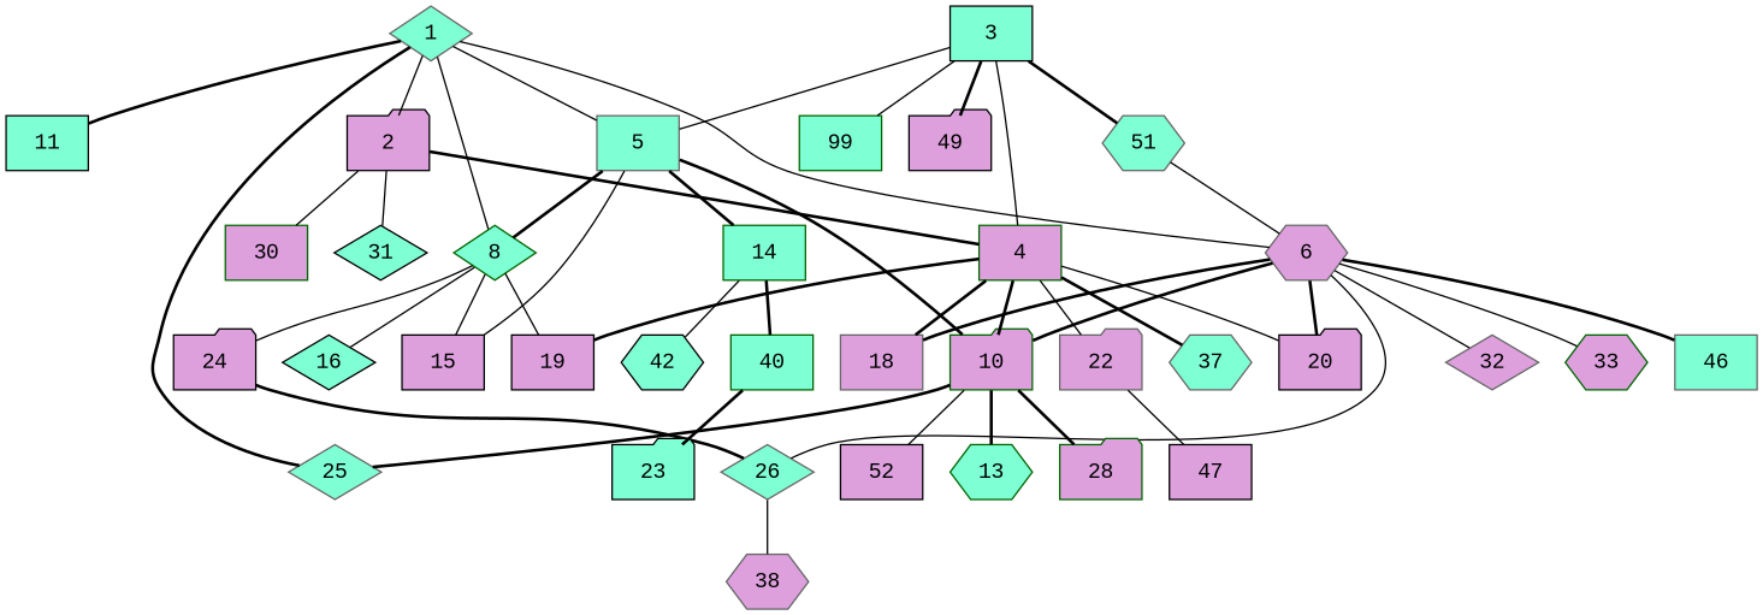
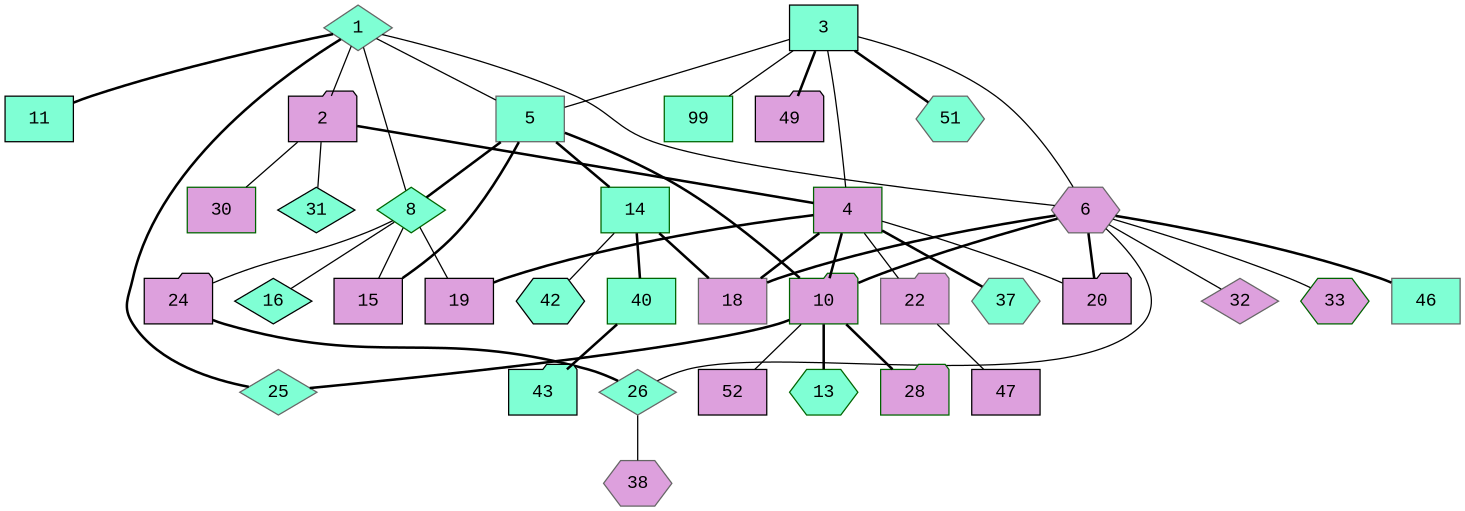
  graph {
    fontname="Liberation Mono"
    node [color=black fillcolor=aquamarine fontname="Liberation Mono" shape=box style=filled]
    edge [fontname="Liberation Mono" style=solid]
    1 [color=gray40 shape=diamond super="+41"]
    2 [fillcolor=plum shape=folder super="+27"]
    5 [color=gray40 super="+6"]
    8 [color=darkgreen shape=diamond super="+12"]
    n5 [color=gray40 fillcolor=plum label=6 shape=hexagon super="+44"]
    11
    25 [color=gray40 shape=diamond]
    4 [color=darkgreen fillcolor=plum super="+7"]
    30 [color=darkgreen fillcolor=plum]
    31 [shape=diamond]
    10 [color=darkgreen fillcolor=plum shape=folder super="+34"]
    14 [color=darkgreen super="+48"]
    15 [fillcolor=plum super="+36"]
    19 [fillcolor=plum]
    16 [shape=diamond super="+17"]
    24 [fillcolor=plum shape=folder]
    18 [color=gray40 fillcolor=plum super="+35"]
    20 [fillcolor=plum shape=folder]
    26 [color=gray40 shape=diamond super="+39"]
    32 [color=gray40 fillcolor=plum shape=diamond]
    33 [color=darkgreen fillcolor=plum shape=hexagon]
    46 [color=gray40]
    22 [color=gray40 fillcolor=plum shape=folder super="+23"]
    37 [color=gray40 shape=hexagon]
    3 [super="+21"]
    n26 [color=darkgreen label=99]
    49 [fillcolor=plum shape=folder]
    51 [color=gray40 shape=hexagon]
    13 [color=darkgreen shape=hexagon]
    28 [color=darkgreen fillcolor=plum shape=folder]
    52 [fillcolor=plum]
    47 [fillcolor=plum]
    40 [color=darkgreen super="+50"]
    42 [shape=hexagon super="+45"]
    38 [color=gray40 fillcolor=plum shape=hexagon]
-   43 [shape=folder label=23]
+   43 [shape=folder]
    1 -- 2
    1 -- 5
    1 -- 8
    1 -- n5
    1 -- 11 [style=bold]
    1 -- 25 [style=bold]
    2 -- 4 [style=bold]
    2 -- 30
    2 -- 31
    5 -- 8 [style=bold]
    5 -- 10 [style=bold]
    5 -- 14 [style=bold]
-   5 -- 15
+   5 -- 15 [style=bold]
    8 -- 15
    8 -- 19
    8 -- 16
    8 -- 24
    n5 -- 10 [style=bold]
    n5 -- 18 [style=bold]
    n5 -- 20 [style=bold]
    n5 -- 26
    n5 -- 32
    n5 -- 33
    n5 -- 46 [style=bold]
    4 -- 10 [style=bold]
    4 -- 19 [style=bold]
    4 -- 18 [style=bold]
    4 -- 20
    4 -- 22
    4 -- 37 [style=bold]
    10 -- 25 [style=bold]
    10 -- 13 [style=bold]
    10 -- 28 [style=bold]
    10 -- 52
+   14 -- 18 [style=bold]
    14 -- 40 [style=bold]
    14 -- 42
    24 -- 26 [style=bold]
    26 -- 38
    22 -- 47
    3 -- 5
-   51 -- n5
+   3 -- n5
    3 -- 4
    3 -- n26
    3 -- 49 [style=bold]
    3 -- 51 [style=bold]
    40 -- 43 [style=bold]
  }
